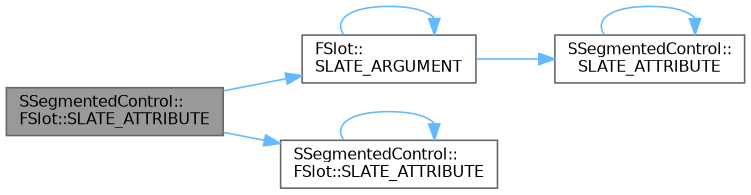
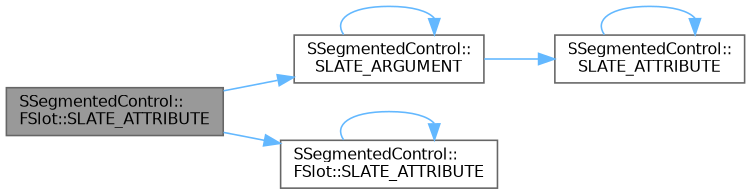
  digraph {
    rankdir=LR
    node [color=grey40 fillcolor=white fontname=Helvetica fontsize=10 shape=box style=filled]
    edge [color=steelblue1 fontname=Helvetica fontsize=10 labelfontname=Helvetica labelfontsize=10 style=solid]
    n1 [color=gray40 fillcolor=grey60 fontcolor=black height=0.2 label="SSegmentedControl::\lFSlot::SLATE_ATTRIBUTE" width=0.4]
-   n2 [height=0.2 label="FSlot::\lSLATE_ARGUMENT" width=0.4]
+   n2 [height=0.2 label="SSegmentedControl::\lSLATE_ARGUMENT" width=0.4]
    n3 [height=0.2 label="SSegmentedControl::\lFSlot::SLATE_ATTRIBUTE" width=0.4]
    n4 [height=0.2 label="SSegmentedControl::\lSLATE_ATTRIBUTE" width=0.4]
    n1 -> n2
    n1 -> n3
    n2 -> n2
    n2 -> n4
    n3 -> n3
    n4 -> n4
  }
